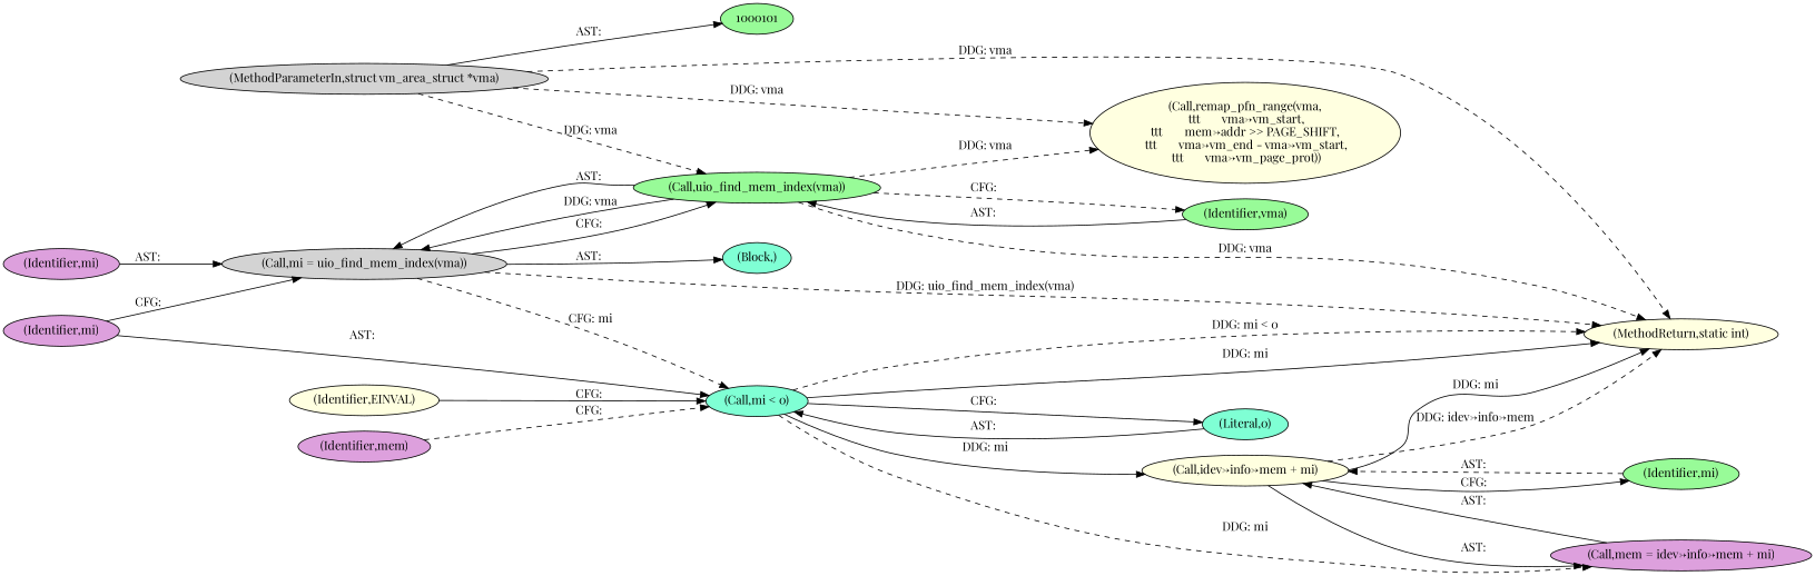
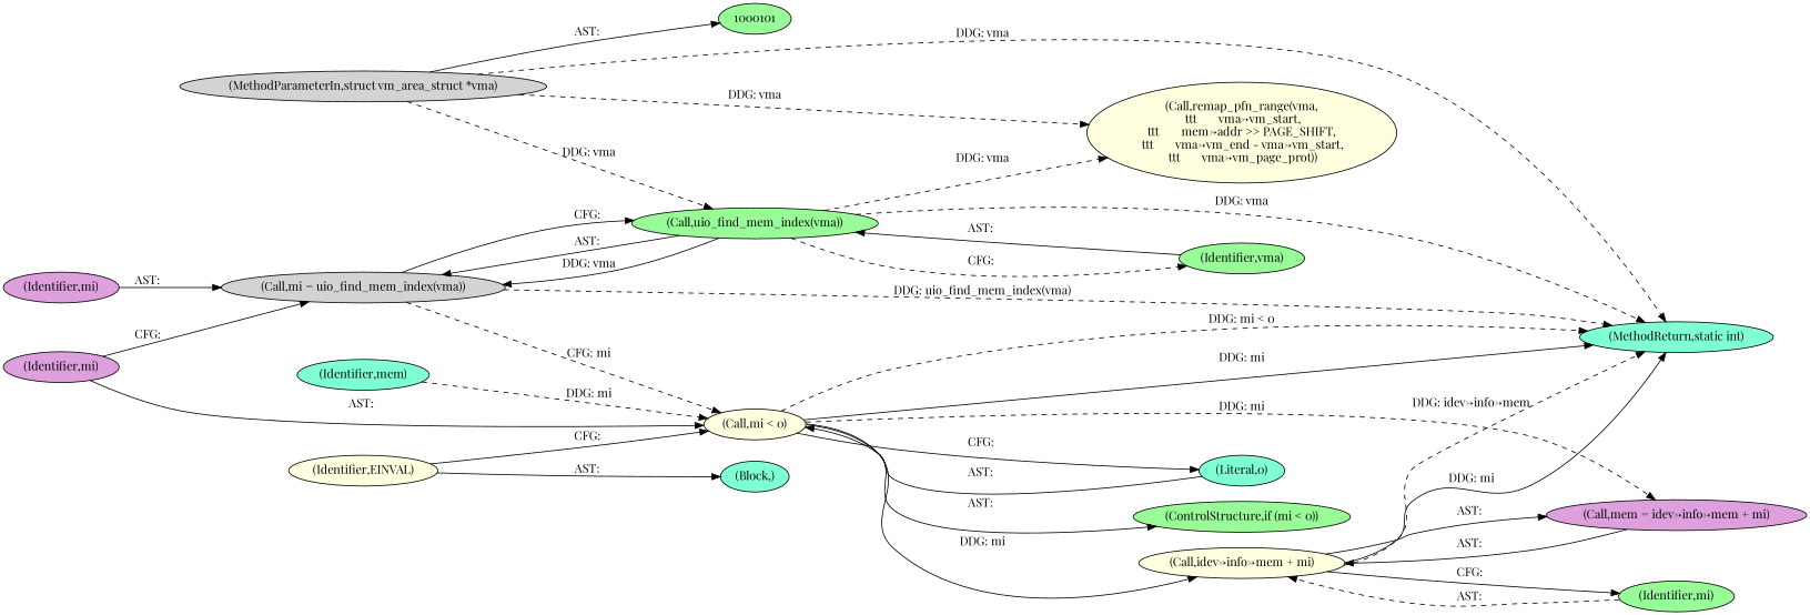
  digraph {
    fontname="Playfair Display"
    rankdir=LR
    node [fillcolor=palegreen fontname="Playfair Display" style=filled]
    edge [fontname="Playfair Display" style=solid]
    n1 [fillcolor=lightyellow label="(Call,idev->info->mem + mi)"]
    n2 [label="(Identifier,mi)"]
-   n3 [fillcolor=lightyellow label="(MethodReturn,static int)"]
+   n3 [fillcolor=aquamarine label="(MethodReturn,static int)"]
    n4 [fillcolor=plum label="(Call,mem = idev->info->mem + mi)"]
-   n5 [fillcolor=aquamarine label="(Call,mi < 0)"]
+   n5 [fillcolor=lightyellow label="(Call,mi < 0)"]
    n6 [fillcolor=aquamarine label="(Literal,0)"]
+   n7 [label="(ControlStructure,if (mi < 0))"]
    n8 [fillcolor=lightgrey label="(Call,mi = uio_find_mem_index(vma))"]
    n9 [label="(Call,uio_find_mem_index(vma))"]
    n10 [fillcolor=aquamarine label="(Block,)"]
    n11 [fillcolor=lightyellow label="(Call,remap_pfn_range(vma,\n \t\t\t       vma->vm_start,\n\t\t\t       mem->addr >> PAGE_SHIFT,\n \t\t\t       vma->vm_end - vma->vm_start,\n \t\t\t       vma->vm_page_prot))"]
    n12 [label="(Identifier,vma)"]
    n13 [fillcolor=lightgrey label="(MethodParameterIn,struct vm_area_struct *vma)"]
    1000101
    n15 [fillcolor=plum label="(Identifier,mi)"]
-   n16 [fillcolor=plum label="(Identifier,mem)"]
+   n16 [fillcolor=aquamarine label="(Identifier,mem)"]
    n17 [fillcolor=plum label="(Identifier,mi)"]
    n18 [fillcolor=lightyellow label="(Identifier,EINVAL)"]
    n1 -> n2 [label="CFG: "]
    n1 -> n3 [label="DDG: idev->info->mem" style=dashed]
    n1 -> n3 [label="DDG: mi"]
    n1 -> n4 [label="AST: "]
    n2 -> n1 [label="AST: " style=dashed]
    n4 -> n1 [label="AST: "]
    n5 -> n1 [label="DDG: mi"]
    n5 -> n3 [label="DDG: mi < 0" style=dashed]
    n5 -> n3 [label="DDG: mi"]
    n5 -> n4 [label="DDG: mi" style=dashed]
    n5 -> n6 [label="CFG: "]
+   n5 -> n7 [label="AST: "]
    n6 -> n5 [label="AST: "]
    n8 -> n3 [label="DDG: uio_find_mem_index(vma)" style=dashed]
    n8 -> n5 [label="CFG: mi" style=dashed]
    n8 -> n9 [label="CFG: "]
-   n8 -> n10 [label="AST: "]
+   n18 -> n10 [label="AST: "]
    n9 -> n3 [label="DDG: vma" style=dashed]
    n9 -> n8 [label="AST: "]
    n9 -> n8 [label="DDG: vma"]
    n9 -> n11 [label="DDG: vma" style=dashed]
    n9 -> n12 [label="CFG: " style=dashed]
    n12 -> n9 [label="AST: "]
    n13 -> n3 [label="DDG: vma" style=dashed]
    n13 -> n9 [label="DDG: vma" style=dashed]
    n13 -> n11 [label="DDG: vma" style=dashed]
    n13 -> 1000101 [label="AST: "]
    n15 -> n5 [label="AST: "]
    n15 -> n8 [label="CFG: "]
-   n16 -> n5 [label="CFG: " style=dashed]
+   n16 -> n5 [label="DDG: mi" style=dashed]
    n17 -> n8 [label="AST: "]
    n18 -> n5 [label="CFG: "]
  }
